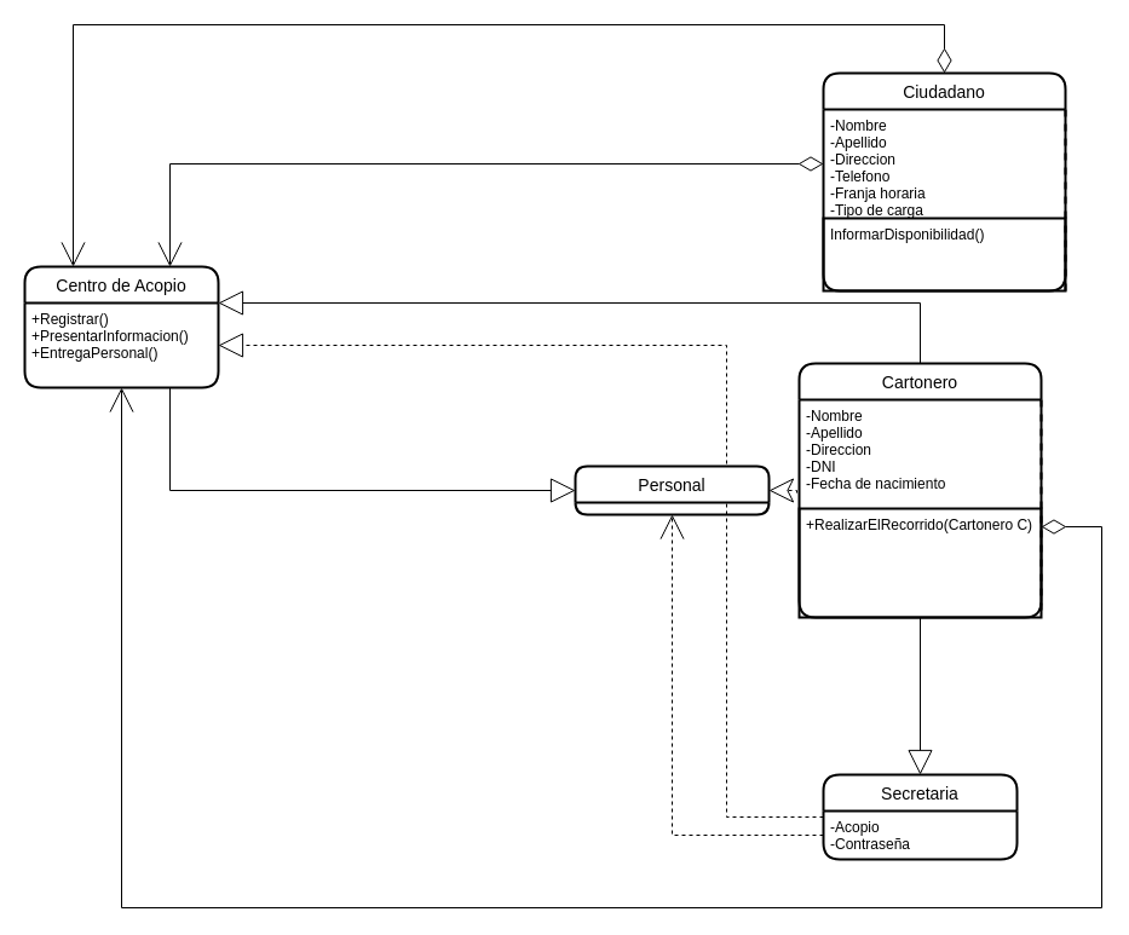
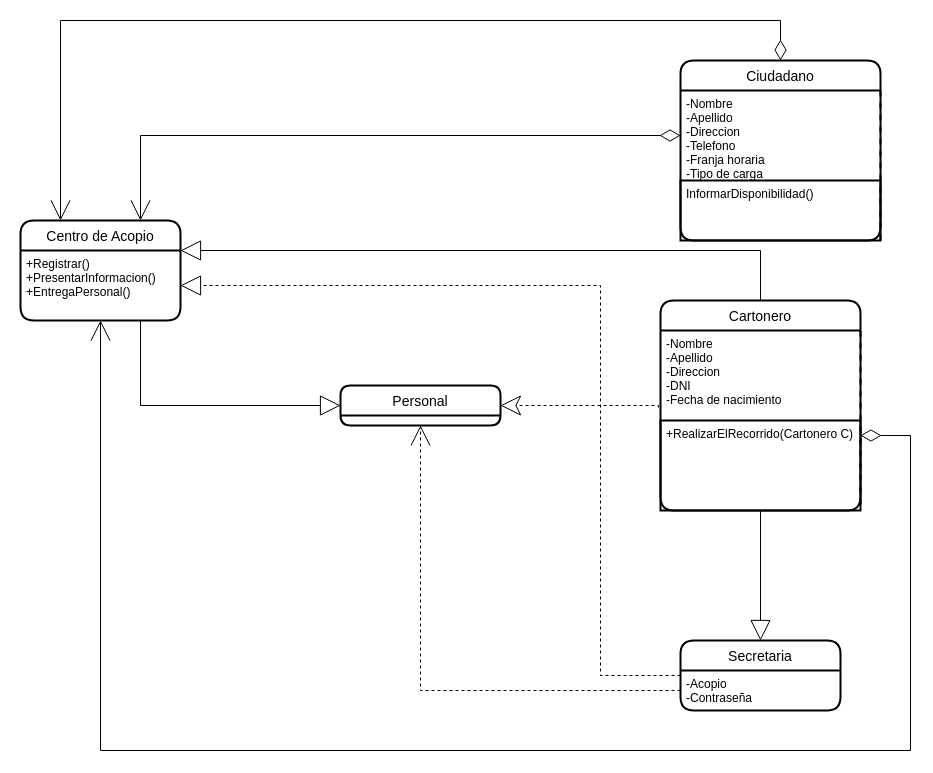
  <mxCell id="0" />
  <mxCell id="1" parent="0" />
  <mxCell id="2" style="edgeStyle=orthogonalEdgeStyle;rounded=0;orthogonalLoop=1;jettySize=auto;html=1;entryX=1;entryY=0;entryDx=0;entryDy=0;endArrow=block;endFill=0;endSize=18;exitX=0.5;exitY=0;exitDx=0;exitDy=0;" parent="1" source="14" target="21" edge="1"><mxGeometry relative="1" as="geometry"><Array as="points"><mxPoint x="760" y="250" /></Array></mxGeometry></mxCell>
  <mxCell id="3" style="edgeStyle=orthogonalEdgeStyle;rounded=0;orthogonalLoop=1;jettySize=auto;html=1;entryX=1;entryY=0.5;entryDx=0;entryDy=0;endArrow=block;endFill=0;endSize=18;dashed=1;" parent="1" source="4" target="21" edge="1"><mxGeometry relative="1" as="geometry"><mxPoint x="300" y="334" as="targetPoint" /><Array as="points"><mxPoint x="600" y="675" /><mxPoint x="600" y="285" /></Array></mxGeometry></mxCell>
  <mxCell id="4" value="Secretaria" style="swimlane;childLayout=stackLayout;horizontal=1;startSize=30;horizontalStack=0;rounded=1;fontSize=14;fontStyle=0;strokeWidth=2;resizeParent=0;resizeLast=1;shadow=0;dashed=0;align=center;" parent="1" vertex="1"><mxGeometry x="680" y="640" width="160" height="70" as="geometry" /></mxCell>
  <mxCell id="5" value="-Acopio&#10;-Contraseña" style="align=left;strokeColor=none;fillColor=none;spacingLeft=4;fontSize=12;verticalAlign=top;resizable=0;rotatable=0;part=1;" parent="4" vertex="1"><mxGeometry y="30" width="160" height="40" as="geometry" /></mxCell>
  <mxCell id="6" style="edgeStyle=orthogonalEdgeStyle;rounded=0;orthogonalLoop=1;jettySize=auto;html=1;entryX=0.75;entryY=0;entryDx=0;entryDy=0;endArrow=open;endFill=0;endSize=18;startArrow=diamondThin;startFill=0;startSize=18;exitX=0;exitY=0.5;exitDx=0;exitDy=0;" parent="1" source="18" target="20" edge="1"><mxGeometry relative="1" as="geometry"><mxPoint x="390" y="140" as="sourcePoint" /><mxPoint x="170" y="270" as="targetPoint" /></mxGeometry></mxCell>
  <mxCell id="7" style="edgeStyle=orthogonalEdgeStyle;rounded=0;orthogonalLoop=1;jettySize=auto;html=1;entryX=0;entryY=0.5;entryDx=0;entryDy=0;endArrow=block;endFill=0;endSize=18;exitX=0.75;exitY=1;exitDx=0;exitDy=0;" parent="1" source="21" target="8" edge="1"><mxGeometry relative="1" as="geometry"><Array as="points"><mxPoint x="140" y="405" /></Array><mxPoint x="240" y="350" as="sourcePoint" /></mxGeometry></mxCell>
- <mxCell id="8" value="Personal" style="swimlane;childLayout=stackLayout;horizontal=1;startSize=30;horizontalStack=0;rounded=1;fontSize=14;fontStyle=0;strokeWidth=2;resizeParent=0;resizeLast=1;shadow=0;dashed=0;align=center;" parent="1" vertex="1"><mxGeometry x="475" y="385" width="160" height="40" as="geometry" /></mxCell>
+ <mxCell id="8" value="Personal" style="swimlane;childLayout=stackLayout;horizontal=1;startSize=30;horizontalStack=0;rounded=1;fontSize=14;fontStyle=0;strokeWidth=2;resizeParent=0;resizeLast=1;shadow=0;dashed=0;align=center;" parent="1" vertex="1"><mxGeometry x="340" y="385" width="160" height="40" as="geometry" /></mxCell>
  <mxCell id="9" style="edgeStyle=orthogonalEdgeStyle;rounded=0;orthogonalLoop=1;jettySize=auto;html=1;entryX=0.5;entryY=1;entryDx=0;entryDy=0;endArrow=open;endFill=0;endSize=18;dashed=1;" parent="1" source="5" target="8" edge="1"><mxGeometry relative="1" as="geometry" /></mxCell>
  <mxCell id="10" style="edgeStyle=orthogonalEdgeStyle;rounded=0;orthogonalLoop=1;jettySize=auto;html=1;entryX=1;entryY=0.5;entryDx=0;entryDy=0;endArrow=classic;endFill=0;endSize=18;dashed=1;exitX=-0.01;exitY=0.856;exitDx=0;exitDy=0;exitPerimeter=0;" parent="1" source="15" target="8" edge="1"><mxGeometry relative="1" as="geometry"><Array as="points"><mxPoint x="658" y="405" /></Array></mxGeometry></mxCell>
  <mxCell id="11" style="edgeStyle=orthogonalEdgeStyle;rounded=0;orthogonalLoop=1;jettySize=auto;html=1;entryX=0.25;entryY=0;entryDx=0;entryDy=0;endArrow=open;endFill=0;endSize=18;startArrow=diamondThin;startFill=0;startSize=18;exitX=0.5;exitY=0;exitDx=0;exitDy=0;" parent="1" source="17" target="20" edge="1"><mxGeometry relative="1" as="geometry"><Array as="points"><mxPoint x="780" y="20" /><mxPoint x="60" y="20" /></Array><mxPoint x="1050" y="170" as="sourcePoint" /><mxPoint x="105" y="270" as="targetPoint" /></mxGeometry></mxCell>
  <mxCell id="12" style="edgeStyle=orthogonalEdgeStyle;rounded=0;orthogonalLoop=1;jettySize=auto;html=1;entryX=0.5;entryY=1;entryDx=0;entryDy=0;startArrow=diamondThin;startFill=0;startSize=18;endArrow=open;endFill=0;endSize=18;targetPerimeterSpacing=0;exitX=1;exitY=0.167;exitDx=0;exitDy=0;exitPerimeter=0;" parent="1" source="16" target="21" edge="1"><mxGeometry relative="1" as="geometry"><Array as="points"><mxPoint x="910" y="435" /><mxPoint x="910" y="750" /><mxPoint x="100" y="750" /></Array><mxPoint x="1050" y="420" as="sourcePoint" /><mxPoint x="105" y="350" as="targetPoint" /></mxGeometry></mxCell>
  <mxCell id="13" style="edgeStyle=orthogonalEdgeStyle;rounded=0;orthogonalLoop=1;jettySize=auto;html=1;entryX=0.5;entryY=0;entryDx=0;entryDy=0;startArrow=none;startFill=0;startSize=18;endArrow=block;endFill=0;endSize=18;targetPerimeterSpacing=0;exitX=0.5;exitY=1;exitDx=0;exitDy=0;" parent="1" source="16" target="4" edge="1"><mxGeometry relative="1" as="geometry"><mxPoint x="750" y="440" as="sourcePoint" /></mxGeometry></mxCell>
  <mxCell id="14" value="Cartonero" style="swimlane;childLayout=stackLayout;horizontal=1;startSize=30;horizontalStack=0;rounded=1;fontSize=14;fontStyle=0;strokeWidth=2;resizeParent=0;resizeLast=1;shadow=0;align=center;perimeterSpacing=0;sketch=0;moveCells=0;noLabel=0;portConstraintRotation=0;snapToPoint=0;fixDash=0;autosize=0;container=1;metaEdit=0;backgroundOutline=0;separatorColor=#000000;" vertex="1" parent="1"><mxGeometry x="660" y="300" width="200" height="210" as="geometry" /></mxCell>
  <mxCell id="15" value="-Nombre&#10;-Apellido&#10;-Direccion&#10;-DNI&#10;-Fecha de nacimiento" style="align=left;strokeColor=none;fillColor=none;spacingLeft=4;fontSize=12;verticalAlign=top;resizable=0;rotatable=0;part=1;" vertex="1" parent="14"><mxGeometry y="30" width="200" height="90" as="geometry" /></mxCell>
  <mxCell id="16" value="+RealizarElRecorrido(Cartonero C) " style="align=left;fillColor=none;spacingLeft=4;fontSize=12;verticalAlign=top;resizable=0;rotatable=0;part=1;strokeWidth=2;" vertex="1" parent="14"><mxGeometry y="120" width="200" height="90" as="geometry" /></mxCell>
  <mxCell id="17" value="Ciudadano" style="swimlane;childLayout=stackLayout;horizontal=1;startSize=30;horizontalStack=0;rounded=1;fontSize=14;fontStyle=0;strokeWidth=2;resizeParent=0;resizeLast=1;shadow=0;align=center;perimeterSpacing=0;sketch=0;moveCells=0;noLabel=0;portConstraintRotation=0;snapToPoint=0;fixDash=0;autosize=0;container=1;metaEdit=0;backgroundOutline=0;separatorColor=#000000;" vertex="1" parent="1"><mxGeometry x="680" y="60" width="200" height="180" as="geometry" /></mxCell>
  <mxCell id="18" value="-Nombre&#10;-Apellido&#10;-Direccion&#10;-Telefono&#10;-Franja horaria&#10;-Tipo de carga" style="align=left;strokeColor=none;fillColor=none;spacingLeft=4;fontSize=12;verticalAlign=top;resizable=0;rotatable=0;part=1;" vertex="1" parent="17"><mxGeometry y="30" width="200" height="90" as="geometry" /></mxCell>
  <mxCell id="19" value="InformarDisponibilidad()" style="align=left;fillColor=none;spacingLeft=4;fontSize=12;verticalAlign=top;resizable=0;rotatable=0;part=1;strokeWidth=2;" vertex="1" parent="17"><mxGeometry y="120" width="200" height="60" as="geometry" /></mxCell>
  <mxCell id="20" value="Centro de Acopio" style="swimlane;childLayout=stackLayout;horizontal=1;startSize=30;horizontalStack=0;rounded=1;fontSize=14;fontStyle=0;strokeWidth=2;resizeParent=0;resizeLast=1;shadow=0;dashed=0;align=center;sketch=0;" vertex="1" parent="1"><mxGeometry x="20" y="220" width="160" height="100" as="geometry" /></mxCell>
  <mxCell id="21" value="+Registrar()&#10;+PresentarInformacion()&#10;+EntregaPersonal()" style="align=left;strokeColor=none;fillColor=none;spacingLeft=4;fontSize=12;verticalAlign=top;resizable=0;rotatable=0;part=1;" vertex="1" parent="20"><mxGeometry y="30" width="160" height="70" as="geometry" /></mxCell>
